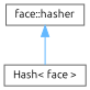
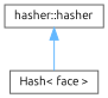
  digraph {
    rankdir=TB
    fontname=Ubuntu
    node [color=grey40 fillcolor=white fontname=Ubuntu fontsize=10 shape=box style=filled]
-   n1 [height=0.2 label="face::hasher" width=0.4]
+   n1 [height=0.2 label="hasher::hasher" width=0.4]
    n2 [height=0.2 label="Hash\< face \>" width=0.4]
    n1 -> n2 [color=steelblue1 dir=back fontname=Ubuntu fontsize=10 labelfontname=Helvetica labelfontsize=10 style=solid]
  }
